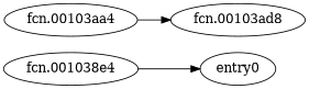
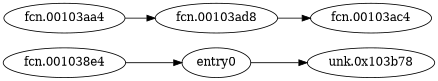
  digraph {
    rankdir=LR
    n1 [label=entry0]
+   n2 [label="unk.0x103b78"]
    n3 [label="fcn.001038e4"]
    n4 [label="fcn.00103ad8"]
+   n5 [label="fcn.00103ac4"]
    n6 [label="fcn.00103aa4"]
+   n1 -> n2
    n3 -> n1
+   n4 -> n5
    n6 -> n4
  }
